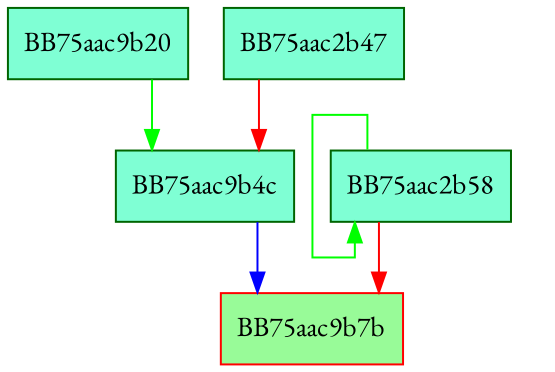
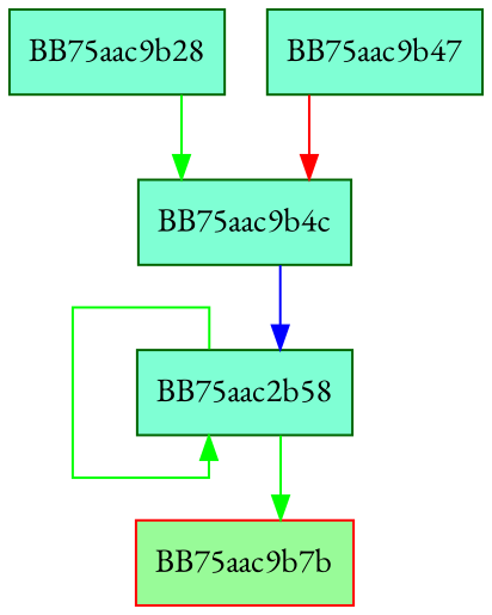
  digraph {
    fontname="EB Garamond"
    splines=ortho
    node [color=darkgreen fillcolor=aquamarine fontname="EB Garamond" shape=box style=filled]
    edge [color=green fontname="EB Garamond"]
-   BB75aac9b28 [label=BB75aac9b20]
+   BB75aac9b28
    BB75aac9b4c
    n3 [label=BB75aac2b58]
-   BB75aac9b47 [label=BB75aac2b47]
+   BB75aac9b47
    BB75aac9b7b [color=red fillcolor=palegreen]
    BB75aac9b28 -> BB75aac9b4c
-   BB75aac9b4c -> BB75aac9b7b [color=blue]
+   BB75aac9b4c -> n3 [color=blue]
    n3 -> n3
-   n3 -> BB75aac9b7b [color=red]
+   n3 -> BB75aac9b7b
    BB75aac9b47 -> BB75aac9b4c [color=red]
  }
